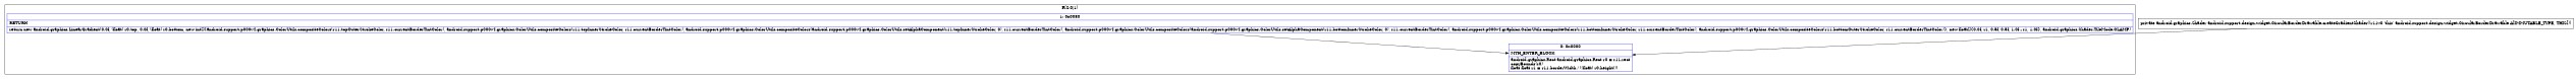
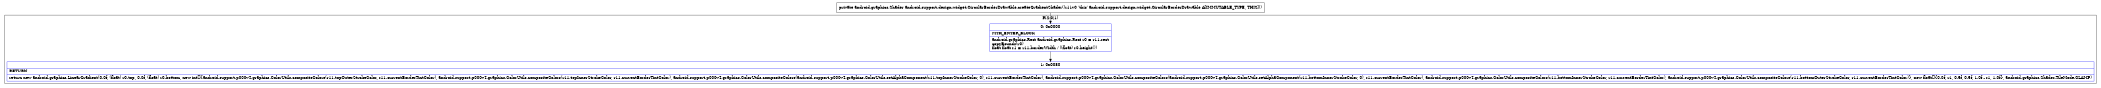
  digraph {
    node [color=blue shape=record]
    n1 [label="{0\:\ 0x0000|MTH_ENTER_BLOCK\l|android.graphics.Rect android.graphics.Rect r0 = r11.rect\lcopyBounds(r0)\lfloat float r1 = r11.borderWidth \/ ((float) r0.height())\l}"]
    n2 [label="{1\:\ 0x0080|RETURN\l|return new android.graphics.LinearGradient(0.0f, (float) r0.top, 0.0f, (float) r0.bottom, new int[]\{android.support.p000v4.graphics.ColorUtils.compositeColors(r11.topOuterStrokeColor, r11.currentBorderTintColor), android.support.p000v4.graphics.ColorUtils.compositeColors(r11.topInnerStrokeColor, r11.currentBorderTintColor), android.support.p000v4.graphics.ColorUtils.compositeColors(android.support.p000v4.graphics.ColorUtils.setAlphaComponent(r11.topInnerStrokeColor, 0), r11.currentBorderTintColor), android.support.p000v4.graphics.ColorUtils.compositeColors(android.support.p000v4.graphics.ColorUtils.setAlphaComponent(r11.bottomInnerStrokeColor, 0), r11.currentBorderTintColor), android.support.p000v4.graphics.ColorUtils.compositeColors(r11.bottomInnerStrokeColor, r11.currentBorderTintColor), android.support.p000v4.graphics.ColorUtils.compositeColors(r11.bottomOuterStrokeColor, r11.currentBorderTintColor)\}, new float[]\{0.0f, r1, 0.5f, 0.5f, 1.0f \- r1, 1.0f\}, android.graphics.Shader.TileMode.CLAMP)\l}"]
    n3 [label="{private android.graphics.Shader android.support.design.widget.CircularBorderDrawable.createGradientShader((r11v0 'this' android.support.design.widget.CircularBorderDrawable A[IMMUTABLE_TYPE, THIS])) }" color=""]
    subgraph cluster_1 {
      label="R(2:0|1)"
      n1
      n2
    }
-   n2 -> n1
+   n1 -> n2
    n3 -> n1
  }
